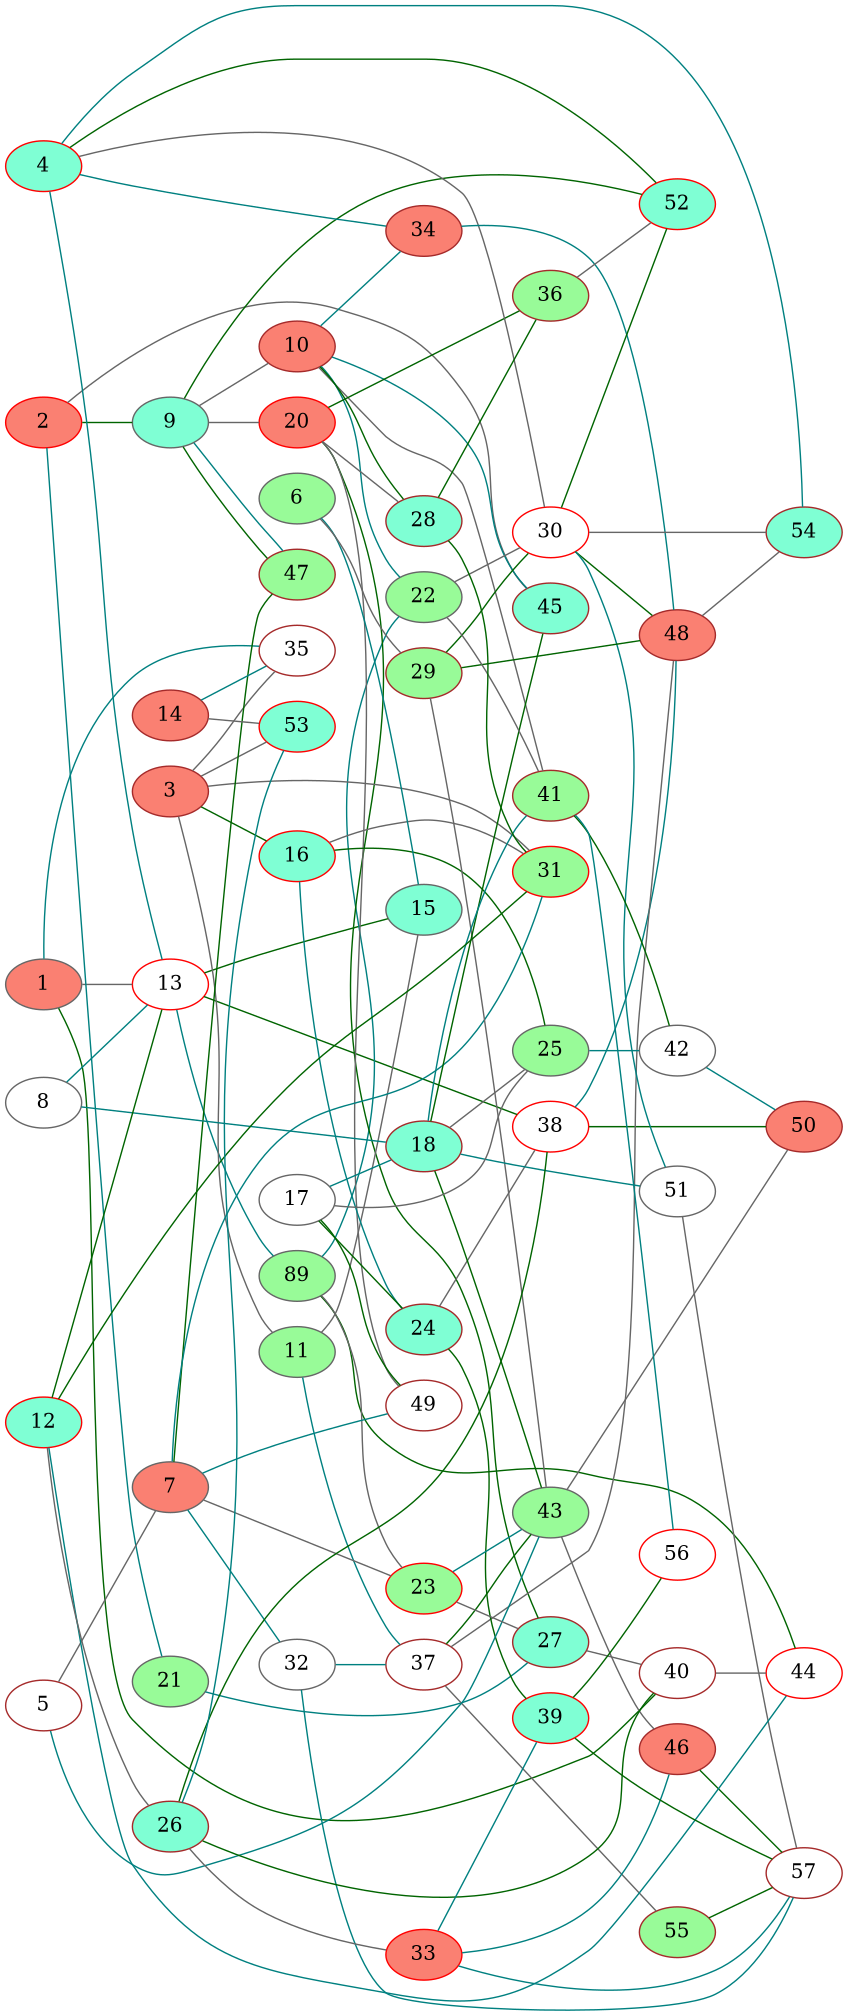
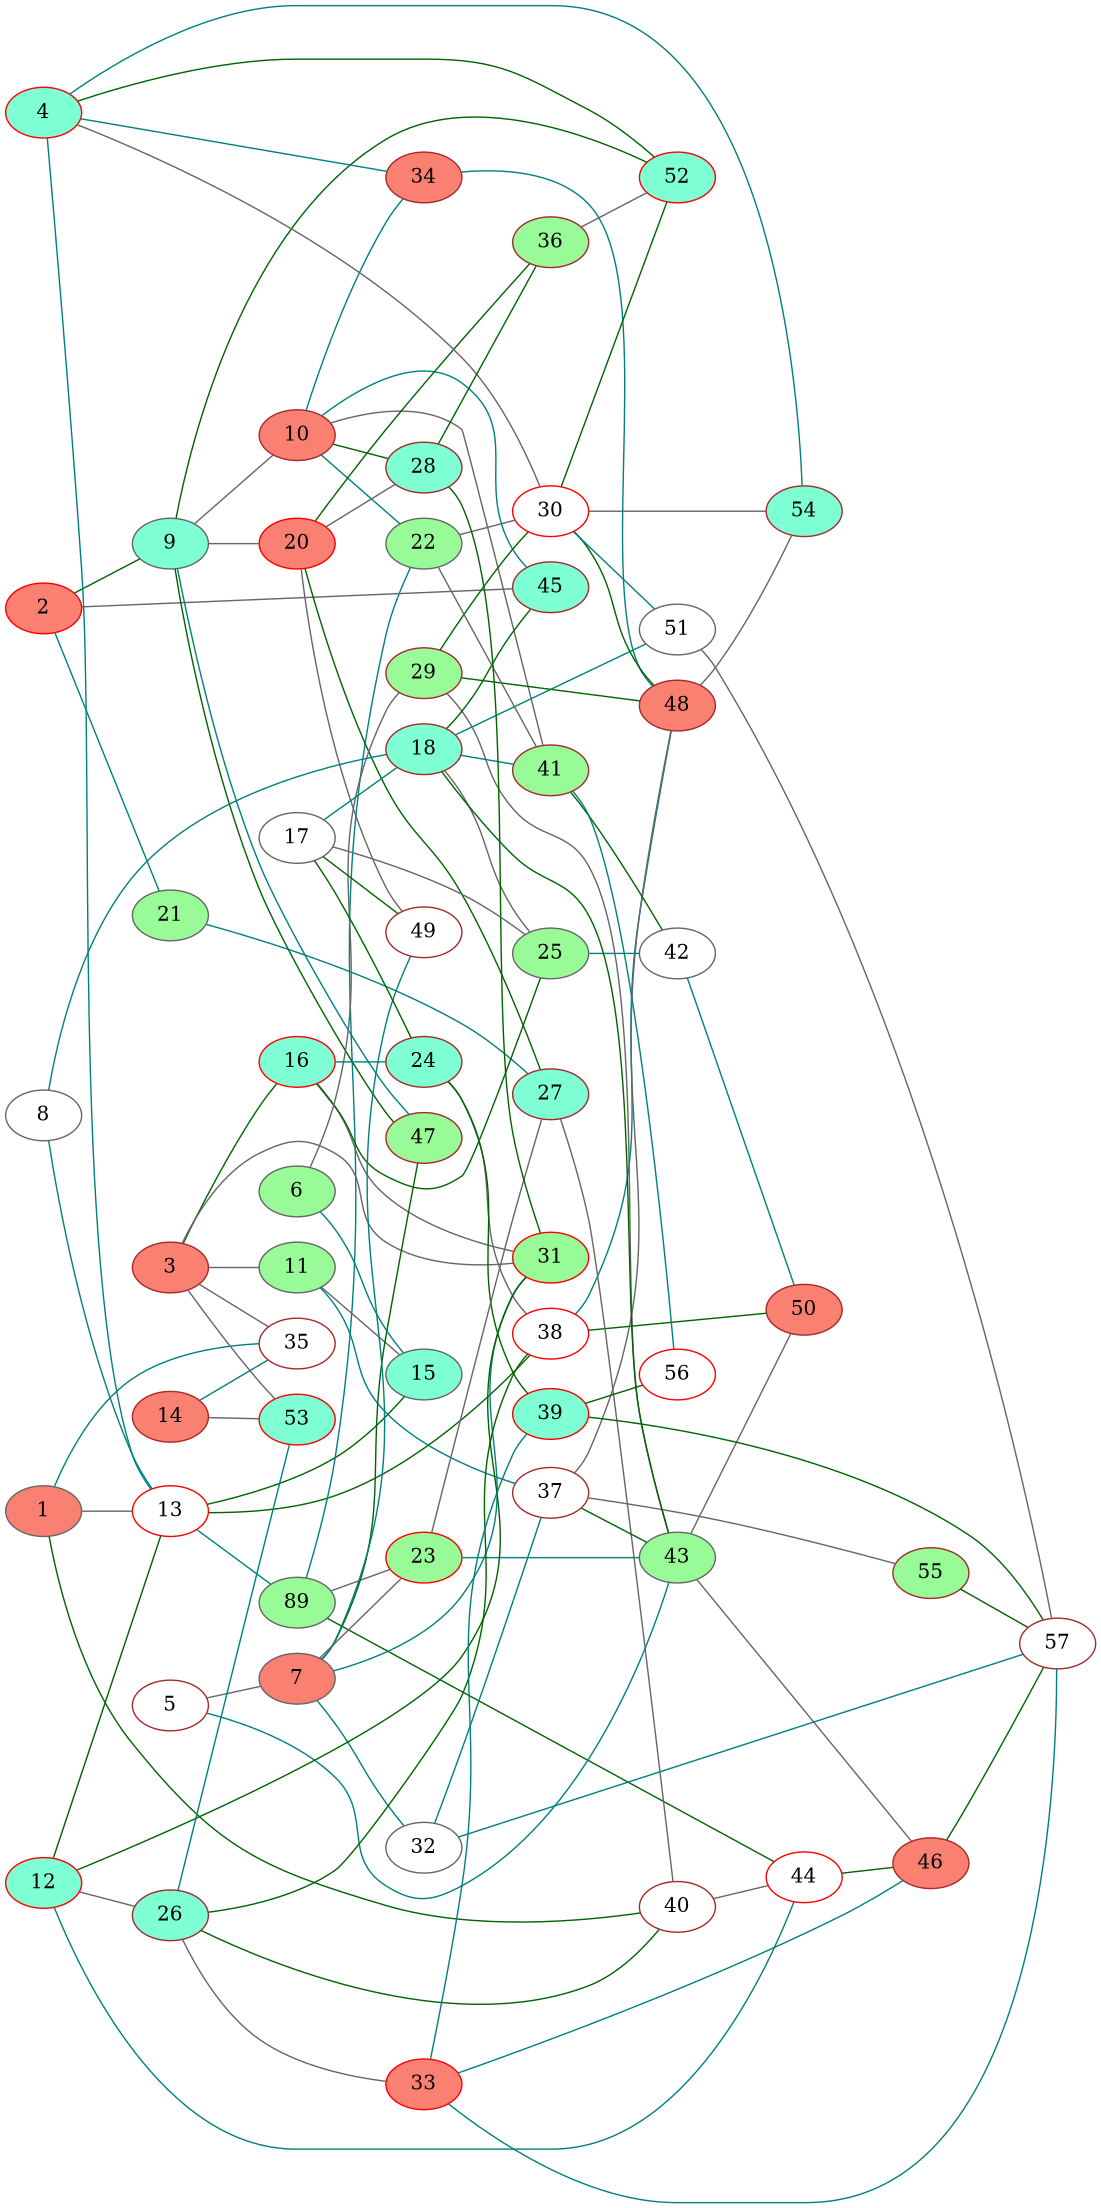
  graph {
    rankdir=LR
    node [color=brown fillcolor=white style=filled]
    edge [color=teal]
    1 [color=gray40 fillcolor=salmon]
    13 [color=red]
    35
    40
    15 [color=gray40 fillcolor=aquamarine]
    n6 [color=gray40 fillcolor=palegreen label=89]
    38 [color=red]
    44 [color=red]
    2 [color=red fillcolor=salmon]
    9 [color=gray40 fillcolor=aquamarine]
    21 [color=gray40 fillcolor=palegreen]
    45 [fillcolor=aquamarine]
    52 [color=red fillcolor=aquamarine]
    47 [fillcolor=palegreen]
    10 [fillcolor=salmon]
    20 [color=red fillcolor=salmon]
    27 [fillcolor=aquamarine]
    3 [fillcolor=salmon]
    11 [color=gray40 fillcolor=palegreen]
    16 [color=red fillcolor=aquamarine]
    31 [color=red fillcolor=palegreen]
    53 [color=red fillcolor=aquamarine]
    37
    24 [fillcolor=aquamarine]
    25 [color=gray40 fillcolor=palegreen]
    4 [color=red fillcolor=aquamarine]
    34 [fillcolor=salmon]
    54 [fillcolor=aquamarine]
    30 [color=red]
    48 [fillcolor=salmon]
    43 [color=gray40 fillcolor=palegreen]
    55 [fillcolor=palegreen]
    7 [color=gray40 fillcolor=salmon]
    5
    23 [color=red fillcolor=palegreen]
    32 [color=gray40]
    49
    46 [fillcolor=salmon]
    50 [fillcolor=salmon]
    6 [color=gray40 fillcolor=palegreen]
    29 [fillcolor=palegreen]
    57
    8 [color=gray40]
    18 [fillcolor=aquamarine]
    41 [fillcolor=palegreen]
    51 [color=gray40]
    22 [color=gray40 fillcolor=palegreen]
    28 [fillcolor=aquamarine]
    36 [fillcolor=palegreen]
    42 [color=gray40]
    56 [color=red]
    12 [color=red fillcolor=aquamarine]
    26 [fillcolor=aquamarine]
    33 [color=red fillcolor=salmon]
    14 [fillcolor=salmon]
    39 [color=red fillcolor=aquamarine]
    17 [color=gray40]
    1 -- 13 [color=gray40]
    1 -- 35
    1 -- 40 [color=darkgreen]
    13 -- 15 [color=darkgreen]
    13 -- n6
    13 -- 38 [color=darkgreen]
    40 -- 44 [color=gray40]
    n6 -- 44 [color=darkgreen]
    n6 -- 23 [color=gray40]
    n6 -- 22
    38 -- 48
    38 -- 50 [color=darkgreen]
+   44 -- 46 [color=darkgreen]
    2 -- 9 [color=darkgreen]
    2 -- 21
    2 -- 45 [color=gray40]
    9 -- 52 [color=darkgreen]
    9 -- 47 [color=darkgreen]
    9 -- 47
    9 -- 10 [color=gray40]
    9 -- 20 [color=gray40]
    21 -- 27
    10 -- 45
    10 -- 34
    10 -- 41 [color=gray40]
    10 -- 22
    10 -- 28 [color=darkgreen]
    20 -- 27 [color=darkgreen]
    20 -- 49 [color=gray40]
    20 -- 28 [color=gray40]
    20 -- 36 [color=darkgreen]
    27 -- 40 [color=gray40]
    3 -- 35 [color=gray40]
    3 -- 11 [color=gray40]
    3 -- 16 [color=darkgreen]
    3 -- 31 [color=gray40]
    3 -- 53 [color=gray40]
    11 -- 15 [color=gray40]
    11 -- 37
    16 -- 31 [color=gray40]
    16 -- 24
    16 -- 25 [color=darkgreen]
    37 -- 48 [color=gray40]
    37 -- 43 [color=darkgreen]
    37 -- 55 [color=gray40]
    24 -- 38 [color=gray40]
    24 -- 39 [color=darkgreen]
    25 -- 42
    4 -- 13
    4 -- 52 [color=darkgreen]
    4 -- 34
    4 -- 54
    4 -- 30 [color=gray40]
    34 -- 48
    30 -- 52 [color=darkgreen]
    30 -- 54 [color=gray40]
    30 -- 48 [color=darkgreen]
    30 -- 51
    48 -- 54 [color=gray40]
    43 -- 46 [color=gray40]
    43 -- 50 [color=gray40]
    55 -- 57 [color=darkgreen]
    7 -- 47 [color=darkgreen]
    7 -- 31
    7 -- 23 [color=gray40]
    7 -- 32
    7 -- 49
    5 -- 43
    5 -- 7 [color=gray40]
    23 -- 27 [color=gray40]
    23 -- 43
    32 -- 37
    32 -- 57
    46 -- 57 [color=darkgreen]
    6 -- 15
    6 -- 29 [color=gray40]
    29 -- 30 [color=darkgreen]
    29 -- 48 [color=darkgreen]
    29 -- 43 [color=gray40]
    8 -- 13
    8 -- 18
    18 -- 45 [color=darkgreen]
    18 -- 25 [color=gray40]
    18 -- 43 [color=darkgreen]
    18 -- 41
    18 -- 51
    41 -- 42 [color=darkgreen]
    41 -- 56
    51 -- 57 [color=gray40]
    22 -- 30 [color=gray40]
    22 -- 41 [color=gray40]
    28 -- 31 [color=darkgreen]
    28 -- 36 [color=darkgreen]
    36 -- 52 [color=gray40]
    42 -- 50
    12 -- 13 [color=darkgreen]
    12 -- 44
    12 -- 31 [color=darkgreen]
    12 -- 26 [color=gray40]
    26 -- 40 [color=darkgreen]
    26 -- 38 [color=darkgreen]
    26 -- 53
    26 -- 33 [color=gray40]
    33 -- 46
    33 -- 57
    33 -- 39
    14 -- 35
    14 -- 53 [color=gray40]
    39 -- 57 [color=darkgreen]
    39 -- 56 [color=darkgreen]
    17 -- 24 [color=darkgreen]
    17 -- 25 [color=gray40]
    17 -- 49 [color=darkgreen]
    17 -- 18
  }
